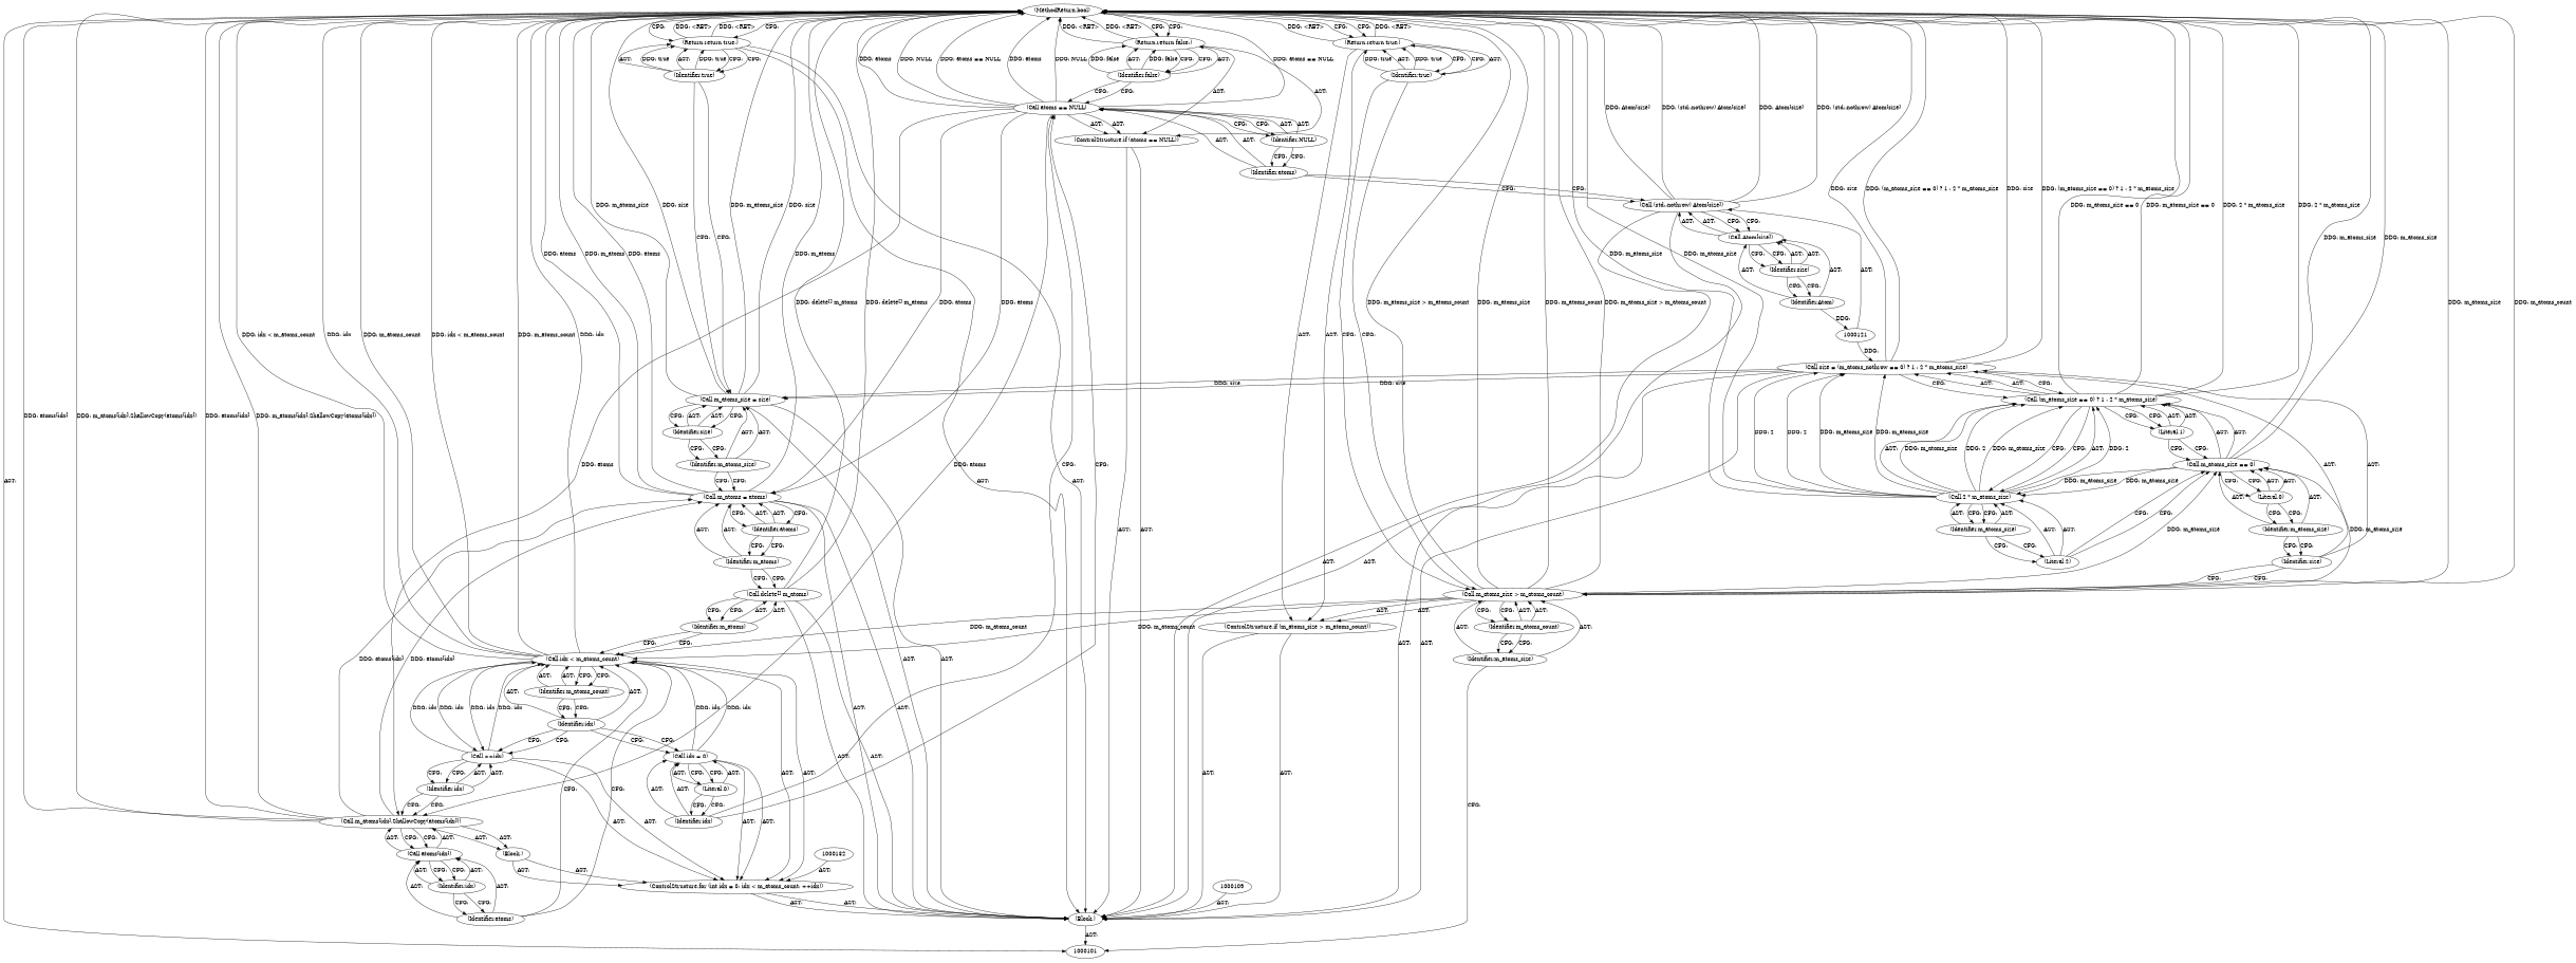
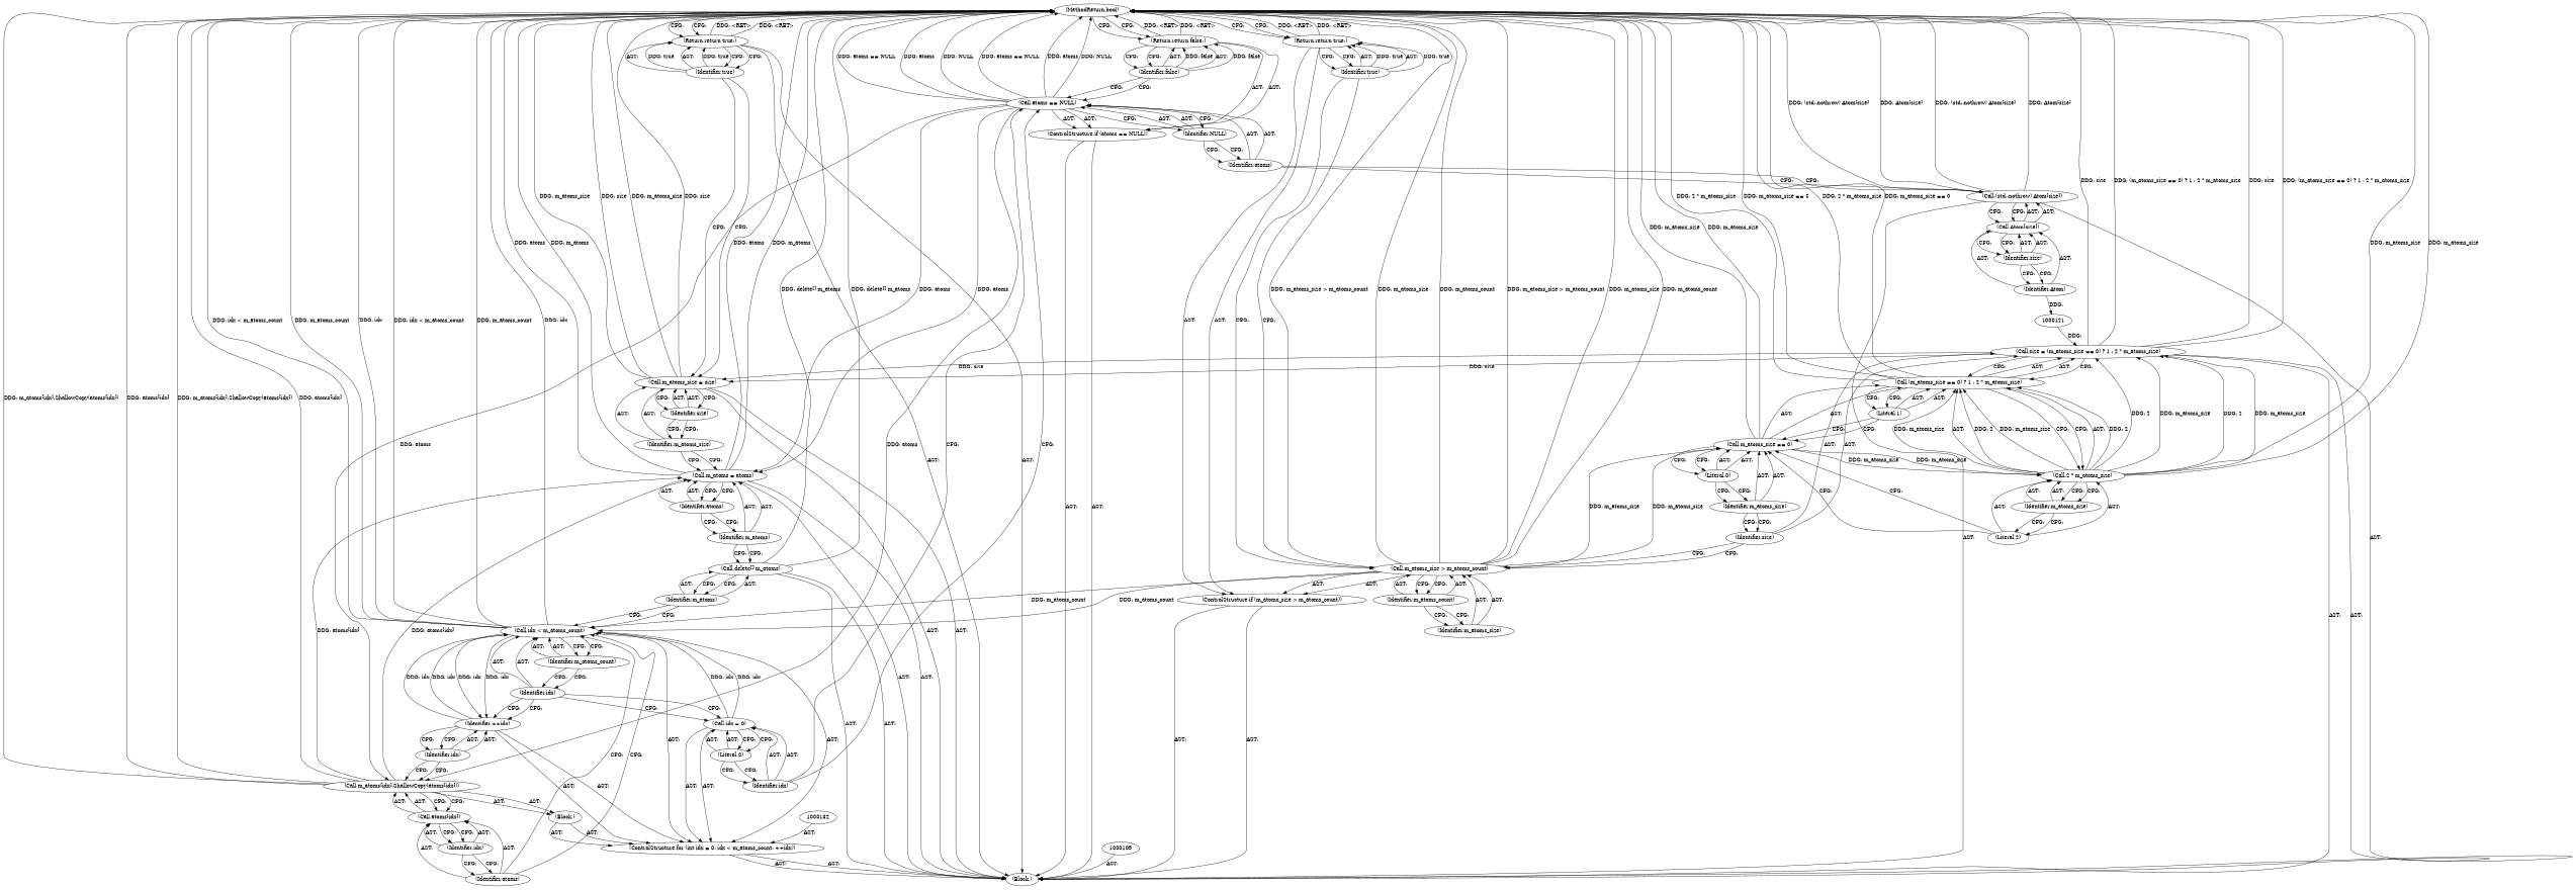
  digraph {
    n1 [label="(MethodReturn,bool)"]
    n2 [label="(Return,return false;)"]
    n3 [label="(Return,return true;)"]
    n4 [label="(Return,return true;)"]
-   1000101
    n6 [label="(ControlStructure,if (atoms == NULL))"]
    n7 [label="(Identifier,false)"]
    n8 [label="(Block,)"]
    n9 [label="(Identifier,true)"]
    n10 [label="(ControlStructure,if (m_atoms_size > m_atoms_count))"]
    n11 [label="(Identifier,true)"]
    n12 [label="(Identifier,NULL)"]
    n13 [label="(Call,atoms == NULL)"]
    n14 [label="(Identifier,atoms)"]
    n15 [label="(Call,m_atoms[idx].ShallowCopy(atoms[idx]))"]
    n16 [label="(Call,m_atoms = atoms)"]
    n17 [label="(Call,(std::nothrow) Atom[size])"]
    n18 [label="(Block,)"]
    n19 [label="(Call,atoms[idx])"]
    n20 [label="(Identifier,atoms)"]
    n21 [label="(Call,Atom[size])"]
    n22 [label="(Call,idx = 0)"]
    n23 [label="(Literal,0)"]
    n24 [label="(Call,idx < m_atoms_count)"]
    n25 [label="(ControlStructure,for (int idx = 0; idx < m_atoms_count; ++idx))"]
    n26 [label="(Identifier,idx)"]
    n27 [label="(Identifier,m_atoms_count)"]
-   n28 [label="(Call,++idx)"]
+   n28 [label="(Identifier,++idx)"]
    n29 [label="(Identifier,idx)"]
    n30 [label="(Identifier,idx)"]
    n31 [label="(Identifier,idx)"]
    n32 [label="(Identifier,atoms)"]
    n33 [label="(Identifier,m_atoms)"]
    n34 [label="(Call,delete[] m_atoms)"]
    n35 [label="(Identifier,m_atoms)"]
    n36 [label="(Identifier,size)"]
    n37 [label="(Call,m_atoms_size = size)"]
    n38 [label="(Identifier,m_atoms_size)"]
    n39 [label="(Identifier,m_atoms_count)"]
    n40 [label="(Call,m_atoms_size > m_atoms_count)"]
    n41 [label="(Identifier,m_atoms_size)"]
    n42 [label="(Call,m_atoms_size == 0)"]
    n43 [label="(Call,(m_atoms_size == 0) ? 1 : 2 * m_atoms_size)"]
    n44 [label="(Call,2 * m_atoms_size)"]
    n45 [label="(Literal,0)"]
-   n46 [label="(Call,size = (m_atoms_nothrow == 0) ? 1 : 2 * m_atoms_size)"]
+   n46 [label="(Call,size = (m_atoms_size == 0) ? 1 : 2 * m_atoms_size)"]
    n47 [label="(Literal,1)"]
    n48 [label="(Identifier,size)"]
    n49 [label="(Identifier,m_atoms_size)"]
    n50 [label="(Identifier,m_atoms_size)"]
    n51 [label="(Literal,2)"]
    n52 [label="(Identifier,size)"]
    n53 [label="(Identifier,Atom)"]
    1000121
    1000132
    1000109
    n1 -> n2 [label="CFG: "]
    n1 -> n2 [label="CFG: "]
    n1 -> n3 [label="CFG: "]
    n1 -> n3 [label="CFG: "]
    n1 -> n4 [label="CFG: "]
    n1 -> n4 [label="CFG: "]
-   n1 -> 1000101 [label="AST: "]
    n2 -> n1 [label="DDG: <RET>"]
    n2 -> n1 [label="DDG: <RET>"]
    n2 -> n6 [label="AST: "]
    n2 -> n6 [label="AST: "]
    n2 -> n7 [label="CFG: "]
    n2 -> n7 [label="CFG: "]
    n3 -> n1 [label="DDG: <RET>"]
    n3 -> n1 [label="DDG: <RET>"]
    n3 -> n8 [label="AST: "]
    n3 -> n8 [label="AST: "]
    n3 -> n9 [label="CFG: "]
    n3 -> n9 [label="CFG: "]
    n4 -> n1 [label="DDG: <RET>"]
    n4 -> n1 [label="DDG: <RET>"]
    n4 -> n10 [label="AST: "]
    n4 -> n10 [label="AST: "]
    n4 -> n11 [label="CFG: "]
    n4 -> n11 [label="CFG: "]
    n6 -> n8 [label="AST: "]
    n6 -> n8 [label="AST: "]
    n7 -> n2 [label="AST: "]
    n7 -> n2 [label="DDG: false"]
    n7 -> n2 [label="AST: "]
    n7 -> n2 [label="DDG: false"]
    n7 -> n13 [label="CFG: "]
    n7 -> n13 [label="CFG: "]
-   n8 -> 1000101 [label="AST: "]
    n9 -> n3 [label="AST: "]
    n9 -> n3 [label="DDG: true"]
    n9 -> n3 [label="AST: "]
    n9 -> n3 [label="DDG: true"]
    n9 -> n37 [label="CFG: "]
    n9 -> n37 [label="CFG: "]
    n10 -> n8 [label="AST: "]
    n10 -> n8 [label="AST: "]
    n11 -> n4 [label="AST: "]
    n11 -> n4 [label="DDG: true"]
    n11 -> n4 [label="AST: "]
    n11 -> n4 [label="DDG: true"]
    n11 -> n40 [label="CFG: "]
    n11 -> n40 [label="CFG: "]
    n12 -> n13 [label="AST: "]
    n12 -> n13 [label="AST: "]
    n12 -> n14 [label="CFG: "]
    n12 -> n14 [label="CFG: "]
    n13 -> n1 [label="DDG: atoms == NULL"]
    n13 -> n1 [label="DDG: atoms"]
    n13 -> n1 [label="DDG: NULL"]
    n13 -> n1 [label="DDG: atoms == NULL"]
    n13 -> n1 [label="DDG: atoms"]
    n13 -> n1 [label="DDG: NULL"]
    n13 -> n6 [label="AST: "]
    n13 -> n6 [label="AST: "]
    n13 -> n12 [label="CFG: "]
    n13 -> n12 [label="CFG: "]
    n13 -> n15 [label="DDG: atoms"]
    n13 -> n15 [label="DDG: atoms"]
    n13 -> n16 [label="DDG: atoms"]
    n13 -> n16 [label="DDG: atoms"]
    n14 -> n13 [label="AST: "]
    n14 -> n13 [label="AST: "]
    n14 -> n17 [label="CFG: "]
    n14 -> n17 [label="CFG: "]
    n15 -> n1 [label="DDG: m_atoms[idx].ShallowCopy(atoms[idx])"]
    n15 -> n1 [label="DDG: atoms[idx]"]
    n15 -> n1 [label="DDG: m_atoms[idx].ShallowCopy(atoms[idx])"]
    n15 -> n1 [label="DDG: atoms[idx]"]
    n15 -> n16 [label="DDG: atoms[idx]"]
    n15 -> n16 [label="DDG: atoms[idx]"]
    n15 -> n18 [label="AST: "]
    n15 -> n18 [label="AST: "]
    n15 -> n19 [label="CFG: "]
    n15 -> n19 [label="CFG: "]
    n16 -> n1 [label="DDG: atoms"]
    n16 -> n1 [label="DDG: m_atoms"]
    n16 -> n1 [label="DDG: atoms"]
    n16 -> n1 [label="DDG: m_atoms"]
    n16 -> n8 [label="AST: "]
    n16 -> n8 [label="AST: "]
    n16 -> n20 [label="CFG: "]
    n16 -> n20 [label="CFG: "]
    n17 -> n1 [label="DDG: (std::nothrow) Atom[size]"]
    n17 -> n1 [label="DDG: Atom[size]"]
    n17 -> n1 [label="DDG: (std::nothrow) Atom[size]"]
    n17 -> n1 [label="DDG: Atom[size]"]
    n17 -> n8 [label="AST: "]
    n17 -> n8 [label="AST: "]
    n17 -> n21 [label="CFG: "]
    n17 -> n21 [label="CFG: "]
    n18 -> n25 [label="AST: "]
    n18 -> n25 [label="AST: "]
    n19 -> n15 [label="AST: "]
    n19 -> n15 [label="AST: "]
    n19 -> n31 [label="CFG: "]
    n19 -> n31 [label="CFG: "]
    n20 -> n16 [label="AST: "]
    n20 -> n16 [label="AST: "]
    n20 -> n35 [label="CFG: "]
    n20 -> n35 [label="CFG: "]
    n21 -> n17 [label="AST: "]
    n21 -> n17 [label="AST: "]
    n21 -> n52 [label="CFG: "]
    n21 -> n52 [label="CFG: "]
    n22 -> n23 [label="CFG: "]
    n22 -> n23 [label="CFG: "]
    n22 -> n24 [label="DDG: idx"]
    n22 -> n24 [label="DDG: idx"]
    n22 -> n25 [label="AST: "]
    n22 -> n25 [label="AST: "]
    n23 -> n22 [label="AST: "]
    n23 -> n22 [label="AST: "]
    n23 -> n26 [label="CFG: "]
    n23 -> n26 [label="CFG: "]
    n24 -> n1 [label="DDG: idx < m_atoms_count"]
    n24 -> n1 [label="DDG: m_atoms_count"]
    n24 -> n1 [label="DDG: idx"]
    n24 -> n1 [label="DDG: idx < m_atoms_count"]
    n24 -> n1 [label="DDG: m_atoms_count"]
    n24 -> n1 [label="DDG: idx"]
    n24 -> n25 [label="AST: "]
    n24 -> n25 [label="AST: "]
    n24 -> n27 [label="CFG: "]
    n24 -> n27 [label="CFG: "]
    n24 -> n28 [label="DDG: idx"]
    n24 -> n28 [label="DDG: idx"]
    n25 -> n8 [label="AST: "]
    n25 -> n8 [label="AST: "]
    n26 -> n13 [label="CFG: "]
    n26 -> n13 [label="CFG: "]
    n26 -> n22 [label="AST: "]
    n26 -> n22 [label="AST: "]
    n27 -> n24 [label="AST: "]
    n27 -> n24 [label="AST: "]
    n27 -> n29 [label="CFG: "]
    n27 -> n29 [label="CFG: "]
    n28 -> n24 [label="DDG: idx"]
    n28 -> n24 [label="DDG: idx"]
    n28 -> n25 [label="AST: "]
    n28 -> n25 [label="AST: "]
    n28 -> n30 [label="CFG: "]
    n28 -> n30 [label="CFG: "]
    n29 -> n22 [label="CFG: "]
    n29 -> n22 [label="CFG: "]
    n29 -> n24 [label="AST: "]
    n29 -> n24 [label="AST: "]
    n29 -> n28 [label="CFG: "]
    n29 -> n28 [label="CFG: "]
    n30 -> n15 [label="CFG: "]
    n30 -> n15 [label="CFG: "]
    n30 -> n28 [label="AST: "]
    n30 -> n28 [label="AST: "]
    n31 -> n19 [label="AST: "]
    n31 -> n19 [label="AST: "]
    n31 -> n32 [label="CFG: "]
    n31 -> n32 [label="CFG: "]
    n32 -> n19 [label="AST: "]
    n32 -> n19 [label="AST: "]
    n32 -> n24 [label="CFG: "]
    n32 -> n24 [label="CFG: "]
    n33 -> n24 [label="CFG: "]
    n33 -> n24 [label="CFG: "]
    n33 -> n34 [label="AST: "]
    n33 -> n34 [label="AST: "]
    n34 -> n1 [label="DDG: delete[] m_atoms"]
    n34 -> n1 [label="DDG: delete[] m_atoms"]
    n34 -> n8 [label="AST: "]
    n34 -> n8 [label="AST: "]
    n34 -> n33 [label="CFG: "]
    n34 -> n33 [label="CFG: "]
    n35 -> n16 [label="AST: "]
    n35 -> n16 [label="AST: "]
    n35 -> n34 [label="CFG: "]
    n35 -> n34 [label="CFG: "]
    n36 -> n37 [label="AST: "]
    n36 -> n37 [label="AST: "]
    n36 -> n38 [label="CFG: "]
    n36 -> n38 [label="CFG: "]
    n37 -> n1 [label="DDG: m_atoms_size"]
    n37 -> n1 [label="DDG: size"]
    n37 -> n1 [label="DDG: m_atoms_size"]
    n37 -> n1 [label="DDG: size"]
    n37 -> n8 [label="AST: "]
    n37 -> n8 [label="AST: "]
    n37 -> n36 [label="CFG: "]
    n37 -> n36 [label="CFG: "]
    n38 -> n16 [label="CFG: "]
    n38 -> n16 [label="CFG: "]
    n38 -> n37 [label="AST: "]
    n38 -> n37 [label="AST: "]
    n39 -> n40 [label="AST: "]
    n39 -> n40 [label="AST: "]
    n39 -> n41 [label="CFG: "]
    n39 -> n41 [label="CFG: "]
    n40 -> n1 [label="DDG: m_atoms_size > m_atoms_count"]
    n40 -> n1 [label="DDG: m_atoms_size"]
    n40 -> n1 [label="DDG: m_atoms_count"]
    n40 -> n1 [label="DDG: m_atoms_size > m_atoms_count"]
    n40 -> n1 [label="DDG: m_atoms_size"]
    n40 -> n1 [label="DDG: m_atoms_count"]
    n40 -> n10 [label="AST: "]
    n40 -> n10 [label="AST: "]
    n40 -> n24 [label="DDG: m_atoms_count"]
    n40 -> n24 [label="DDG: m_atoms_count"]
    n40 -> n39 [label="CFG: "]
    n40 -> n39 [label="CFG: "]
    n40 -> n42 [label="DDG: m_atoms_size"]
    n40 -> n42 [label="DDG: m_atoms_size"]
-   n41 -> 1000101 [label="CFG: "]
    n41 -> n40 [label="AST: "]
    n41 -> n40 [label="AST: "]
    n42 -> n1 [label="DDG: m_atoms_size"]
    n42 -> n1 [label="DDG: m_atoms_size"]
    n42 -> n43 [label="AST: "]
    n42 -> n43 [label="AST: "]
    n42 -> n44 [label="DDG: m_atoms_size"]
    n42 -> n44 [label="DDG: m_atoms_size"]
    n42 -> n45 [label="CFG: "]
    n42 -> n45 [label="CFG: "]
    n43 -> n1 [label="DDG: 2 * m_atoms_size"]
    n43 -> n1 [label="DDG: m_atoms_size == 0"]
    n43 -> n1 [label="DDG: 2 * m_atoms_size"]
    n43 -> n1 [label="DDG: m_atoms_size == 0"]
    n43 -> n44 [label="CFG: "]
    n43 -> n44 [label="CFG: "]
    n43 -> n46 [label="AST: "]
    n43 -> n46 [label="AST: "]
    n43 -> n47 [label="CFG: "]
    n43 -> n47 [label="CFG: "]
    n44 -> n1 [label="DDG: m_atoms_size"]
    n44 -> n1 [label="DDG: m_atoms_size"]
    n44 -> n43 [label="AST: "]
    n44 -> n43 [label="DDG: 2"]
    n44 -> n43 [label="DDG: m_atoms_size"]
    n44 -> n43 [label="AST: "]
    n44 -> n43 [label="DDG: 2"]
    n44 -> n43 [label="DDG: m_atoms_size"]
    n44 -> n46 [label="DDG: 2"]
    n44 -> n46 [label="DDG: m_atoms_size"]
    n44 -> n46 [label="DDG: 2"]
    n44 -> n46 [label="DDG: m_atoms_size"]
    n44 -> n49 [label="CFG: "]
    n44 -> n49 [label="CFG: "]
    n45 -> n42 [label="AST: "]
    n45 -> n42 [label="AST: "]
    n45 -> n50 [label="CFG: "]
    n45 -> n50 [label="CFG: "]
    n46 -> n1 [label="DDG: size"]
    n46 -> n1 [label="DDG: (m_atoms_size == 0) ? 1 : 2 * m_atoms_size"]
    n46 -> n1 [label="DDG: size"]
    n46 -> n1 [label="DDG: (m_atoms_size == 0) ? 1 : 2 * m_atoms_size"]
    n46 -> n8 [label="AST: "]
    n46 -> n8 [label="AST: "]
    n46 -> n37 [label="DDG: size"]
    n46 -> n37 [label="DDG: size"]
    n46 -> n43 [label="CFG: "]
    n46 -> n43 [label="CFG: "]
    n47 -> n42 [label="CFG: "]
    n47 -> n42 [label="CFG: "]
    n47 -> n43 [label="AST: "]
    n47 -> n43 [label="AST: "]
    n48 -> n40 [label="CFG: "]
    n48 -> n40 [label="CFG: "]
    n48 -> n46 [label="AST: "]
    n48 -> n46 [label="AST: "]
    n49 -> n44 [label="AST: "]
    n49 -> n44 [label="AST: "]
    n49 -> n51 [label="CFG: "]
    n49 -> n51 [label="CFG: "]
    n50 -> n42 [label="AST: "]
    n50 -> n42 [label="AST: "]
    n50 -> n48 [label="CFG: "]
    n50 -> n48 [label="CFG: "]
    n51 -> n42 [label="CFG: "]
    n51 -> n42 [label="CFG: "]
    n51 -> n44 [label="AST: "]
    n51 -> n44 [label="AST: "]
    n52 -> n21 [label="AST: "]
    n52 -> n21 [label="AST: "]
    n52 -> n53 [label="CFG: "]
    n52 -> n53 [label="CFG: "]
    n53 -> n21 [label="AST: "]
    n53 -> n21 [label="AST: "]
    n53 -> 1000121 [label="DDG: "]
-   1000121 -> n17 [label="AST: "]
    1000121 -> n46 [label="DDG: "]
    1000132 -> n25 [label="AST: "]
    1000109 -> n8 [label="AST: "]
  }
